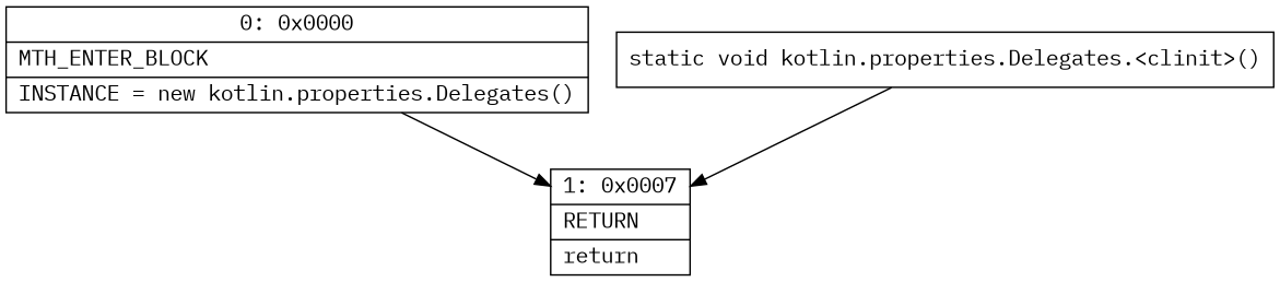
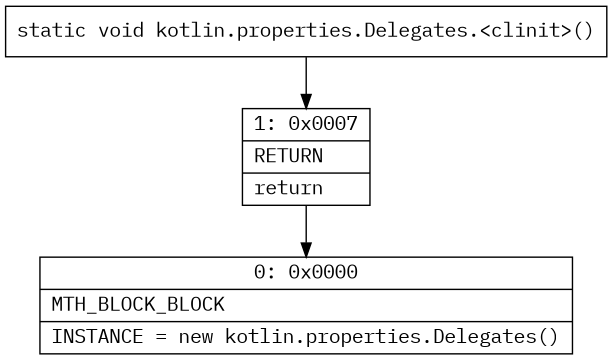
  digraph {
    fontname="IBM Plex Mono"
    node [fontname="IBM Plex Mono" shape=record]
    edge [fontname="IBM Plex Mono"]
-   n1 [label="{0\:\ 0x0000|MTH_ENTER_BLOCK\l|INSTANCE = new kotlin.properties.Delegates()\l}"]
+   n1 [label="{0\:\ 0x0000|MTH_BLOCK_BLOCK\l|INSTANCE = new kotlin.properties.Delegates()\l}"]
    n2 [label="{1\:\ 0x0007|RETURN\l|return\l}"]
    n3 [label="{static void kotlin.properties.Delegates.\<clinit\>() }"]
-   n1 -> n2
+   n2 -> n1
    n3 -> n2
  }
